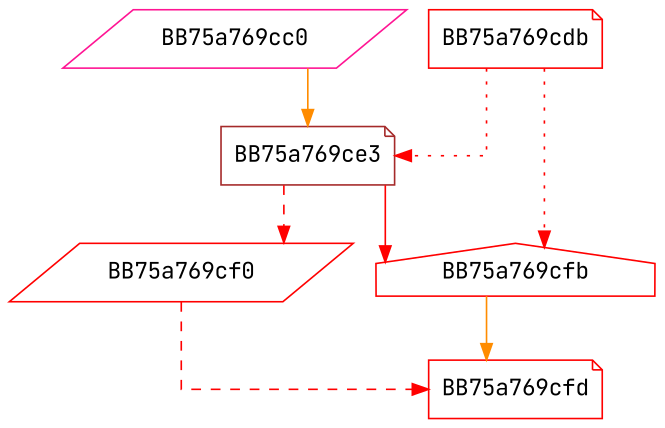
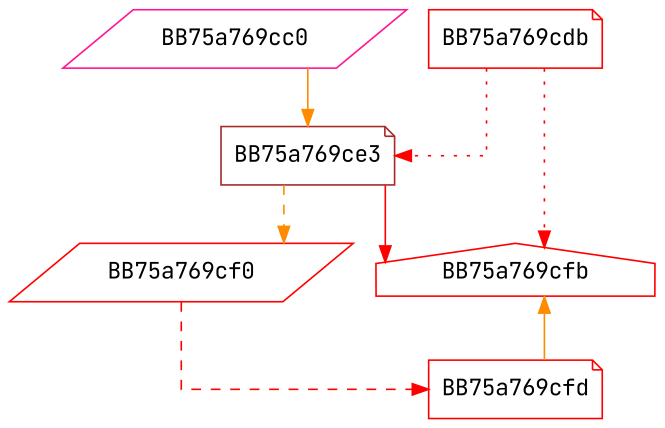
  digraph {
    fontname="JetBrains Mono"
    splines=ortho
    node [color=red fontname="JetBrains Mono" shape=note]
    edge [color=red fontname="JetBrains Mono" style=solid]
    BB75a769cc0 [color=deeppink shape=parallelogram]
    BB75a769ce3 [color=brown]
    BB75a769cfb [shape=house]
    BB75a769cf0 [shape=parallelogram]
    BB75a769cdb
    BB75a769cfd
    BB75a769cc0 -> BB75a769ce3 [color=darkorange]
    BB75a769ce3 -> BB75a769cfb
-   BB75a769ce3 -> BB75a769cf0 [style=dashed]
-   BB75a769cfb -> BB75a769cfd [color=darkorange]
+   BB75a769ce3 -> BB75a769cf0 [color=darkorange style=dashed]
+   BB75a769cfd -> BB75a769cfb [color=darkorange]
    BB75a769cf0 -> BB75a769cfd [style=dashed]
    BB75a769cdb -> BB75a769ce3 [style=dotted]
    BB75a769cdb -> BB75a769cfb [style=dotted]
  }
